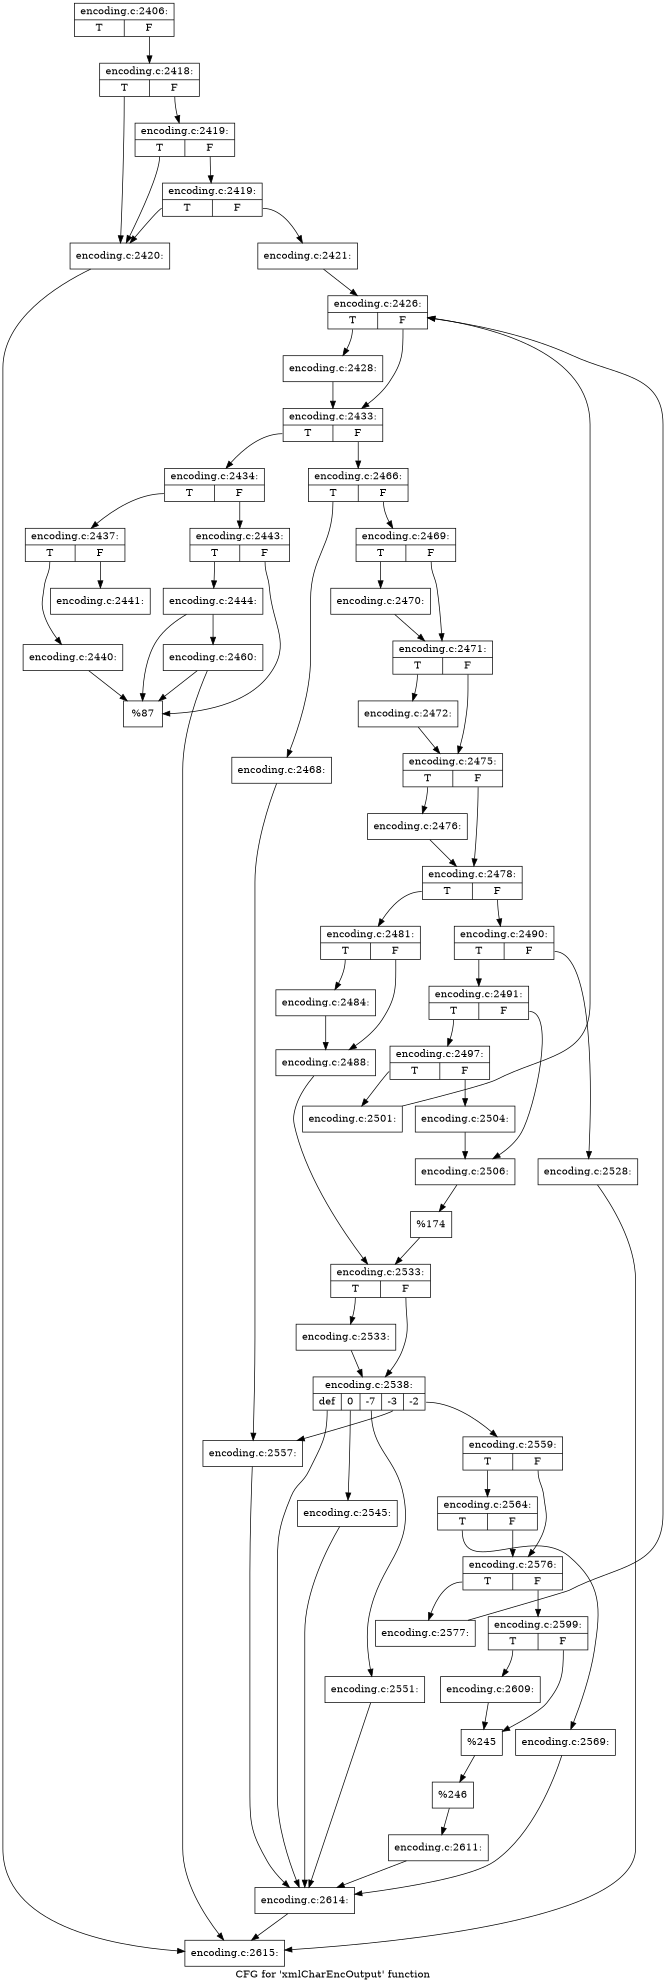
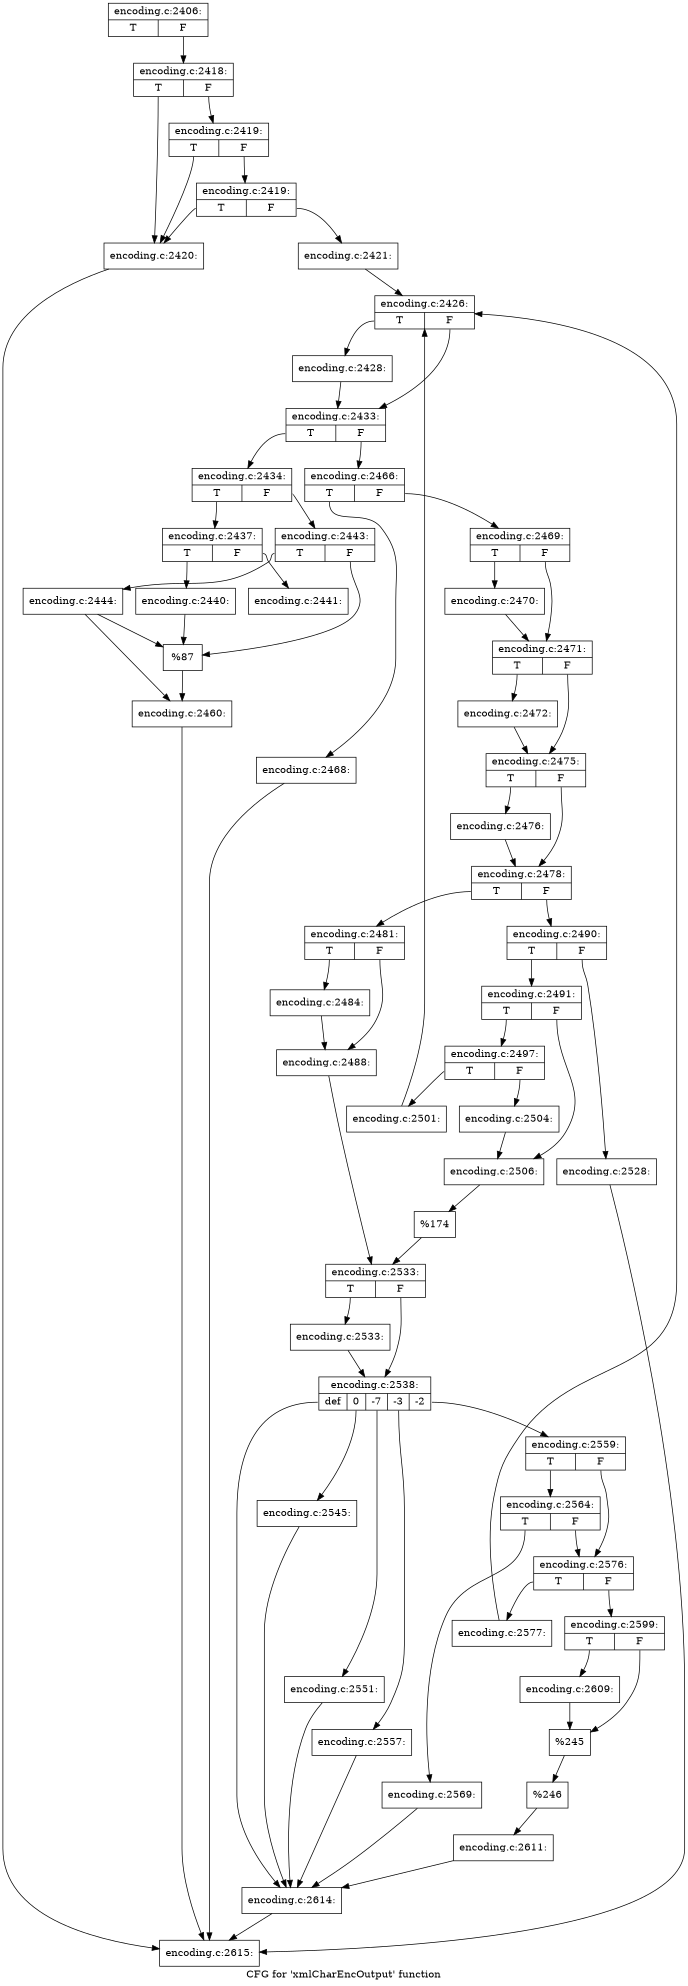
  digraph {
    label="CFG for 'xmlCharEncOutput' function"
    node [shape=record]
    n1 [label="{encoding.c:2406:|{<s0>T|<s1>F}}"]
    n2 [label="{encoding.c:2418:|{<s0>T|<s1>F}}"]
    n3 [label="{encoding.c:2420:}"]
    n4 [label="{encoding.c:2615:}"]
    n5 [label="{encoding.c:2419:|{<s0>T|<s1>F}}"]
    n6 [label="{encoding.c:2419:|{<s0>T|<s1>F}}"]
    n7 [label="{encoding.c:2421:}"]
    n8 [label="{encoding.c:2426:|{<s0>T|<s1>F}}"]
    n9 [label="{encoding.c:2428:}"]
    n10 [label="{encoding.c:2433:|{<s0>T|<s1>F}}"]
    n11 [label="{encoding.c:2434:|{<s0>T|<s1>F}}"]
    n12 [label="{encoding.c:2466:|{<s0>T|<s1>F}}"]
    n13 [label="{encoding.c:2437:|{<s0>T|<s1>F}}"]
    n14 [label="{encoding.c:2443:|{<s0>T|<s1>F}}"]
    n15 [label="{encoding.c:2468:}"]
    n16 [label="{encoding.c:2469:|{<s0>T|<s1>F}}"]
    n17 [label="{encoding.c:2440:}"]
    n18 [label="{encoding.c:2441:}"]
    n19 [label="{encoding.c:2444:}"]
    n20 [label="{%87}"]
    n21 [label="{encoding.c:2470:}"]
    n22 [label="{encoding.c:2471:|{<s0>T|<s1>F}}"]
    n23 [label="{encoding.c:2460:}"]
    n24 [label="{encoding.c:2472:}"]
    n25 [label="{encoding.c:2475:|{<s0>T|<s1>F}}"]
    n26 [label="{encoding.c:2476:}"]
    n27 [label="{encoding.c:2478:|{<s0>T|<s1>F}}"]
    n28 [label="{encoding.c:2481:|{<s0>T|<s1>F}}"]
    n29 [label="{encoding.c:2490:|{<s0>T|<s1>F}}"]
    n30 [label="{encoding.c:2484:}"]
    n31 [label="{encoding.c:2488:}"]
    n32 [label="{encoding.c:2491:|{<s0>T|<s1>F}}"]
    n33 [label="{encoding.c:2528:}"]
    n34 [label="{encoding.c:2533:|{<s0>T|<s1>F}}"]
    n35 [label="{encoding.c:2497:|{<s0>T|<s1>F}}"]
    n36 [label="{encoding.c:2506:}"]
    n37 [label="{encoding.c:2533:}"]
    n38 [label="{encoding.c:2538:|{<s0>def|<s1>0|<s2>-7|<s3>-3|<s4>-2}}"]
    n39 [label="{encoding.c:2614:}"]
    n40 [label="{encoding.c:2545:}"]
    n41 [label="{encoding.c:2551:}"]
    n42 [label="{encoding.c:2557:}"]
    n43 [label="{encoding.c:2559:|{<s0>T|<s1>F}}"]
    n44 [label="{encoding.c:2501:}"]
    n45 [label="{encoding.c:2504:}"]
    n46 [label="{%174}"]
    n47 [label="{encoding.c:2564:|{<s0>T|<s1>F}}"]
    n48 [label="{encoding.c:2576:|{<s0>T|<s1>F}}"]
    n49 [label="{encoding.c:2569:}"]
    n50 [label="{encoding.c:2577:}"]
    n51 [label="{encoding.c:2599:|{<s0>T|<s1>F}}"]
    n52 [label="{encoding.c:2609:}"]
    n53 [label="{%245}"]
    n54 [label="{%246}"]
    n55 [label="{encoding.c:2611:}"]
    n1 -> n2 [tailport=s1]
    n2 -> n3 [tailport=s0]
    n2 -> n5 [tailport=s1]
    n3 -> n4
    n5 -> n3 [tailport=s0]
    n5 -> n6 [tailport=s1]
    n6 -> n3 [tailport=s0]
    n6 -> n7 [tailport=s1]
    n7 -> n8
    n8 -> n9 [tailport=s0]
    n8 -> n10 [tailport=s1]
    n9 -> n10
    n10 -> n11 [tailport=s0]
    n10 -> n12 [tailport=s1]
    n11 -> n13 [tailport=s0]
    n11 -> n14 [tailport=s1]
    n12 -> n15 [tailport=s0]
    n12 -> n16 [tailport=s1]
    n13 -> n17 [tailport=s0]
    n13 -> n18 [tailport=s1]
    n14 -> n19 [tailport=s0]
    n14 -> n20 [tailport=s1]
-   n15 -> n42
+   n15 -> n4
    n16 -> n21 [tailport=s0]
    n16 -> n22 [tailport=s1]
    n17 -> n20
    n19 -> n20
    n19 -> n23
-   n23 -> n20
+   n20 -> n23
    n21 -> n22
    n22 -> n24 [tailport=s0]
    n22 -> n25 [tailport=s1]
    n23 -> n4
    n24 -> n25
    n25 -> n26 [tailport=s0]
    n25 -> n27 [tailport=s1]
    n26 -> n27
    n27 -> n28 [tailport=s0]
    n27 -> n29 [tailport=s1]
    n28 -> n30 [tailport=s0]
    n28 -> n31 [tailport=s1]
    n29 -> n32 [tailport=s0]
    n29 -> n33 [tailport=s1]
    n30 -> n31
    n31 -> n34
    n32 -> n35 [tailport=s0]
    n32 -> n36 [tailport=s1]
    n33 -> n4
    n34 -> n37 [tailport=s0]
    n34 -> n38 [tailport=s1]
    n35 -> n44 [tailport=s0]
    n35 -> n45 [tailport=s1]
    n36 -> n46
    n37 -> n38
    n38 -> n39 [tailport=s0]
    n38 -> n40 [tailport=s1]
    n38 -> n41 [tailport=s2]
    n38 -> n42 [tailport=s3]
    n38 -> n43 [tailport=s4]
    n39 -> n4
    n40 -> n39
    n41 -> n39
    n42 -> n39
    n43 -> n47 [tailport=s0]
    n43 -> n48 [tailport=s1]
    n44 -> n8
    n45 -> n36
    n46 -> n34
    n47 -> n48 [tailport=s1]
    n47 -> n49 [tailport=s0]
    n48 -> n50 [tailport=s0]
    n48 -> n51 [tailport=s1]
    n49 -> n39
    n50 -> n8
    n51 -> n52 [tailport=s0]
    n51 -> n53 [tailport=s1]
    n52 -> n53
    n53 -> n54
    n54 -> n55
    n55 -> n39
  }
